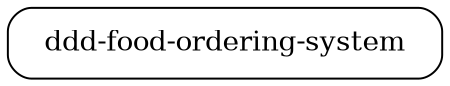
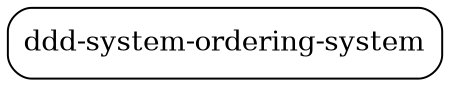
  digraph {
    fontname="DejaVu Serif"
-   n1 [fontname="DejaVu Serif" fontsize=14 label="ddd-food-ordering-system" shape=box style=rounded color=black]
+   n1 [fontname="DejaVu Serif" fontsize=14 label="ddd-system-ordering-system" shape=box style=rounded color=black]
  }
